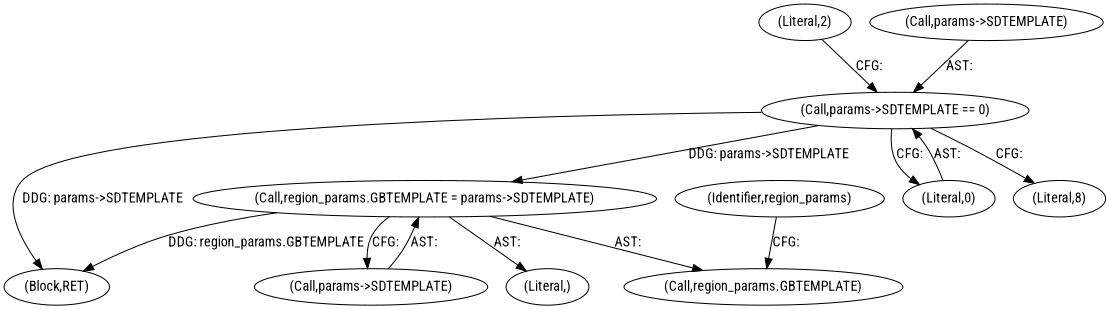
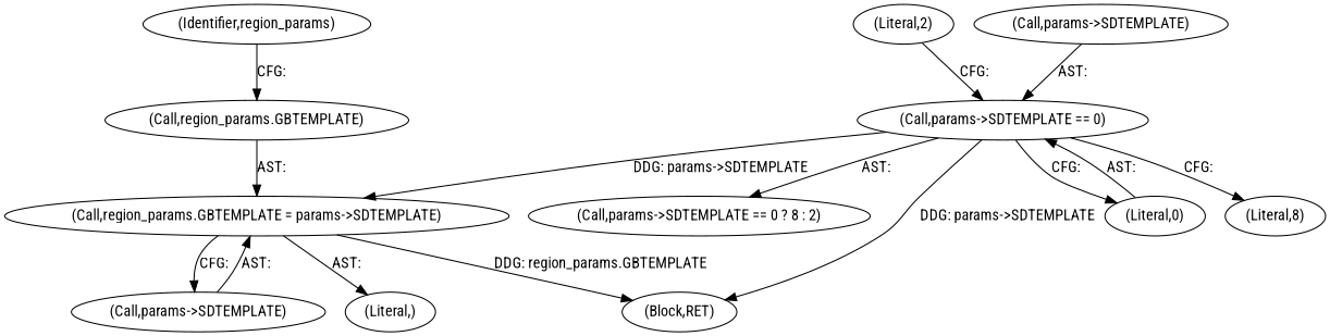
  digraph {
    fontname="Roboto Condensed"
    node [fontname="Roboto Condensed"]
    edge [fontname="Roboto Condensed"]
    n1 [label="(Call,params->SDTEMPLATE == 0)"]
    n2 [label="(Call,region_params.GBTEMPLATE = params->SDTEMPLATE)"]
    n3 [label="(Block,RET)"]
+   n4 [label="(Call,params->SDTEMPLATE == 0 ? 8 : 2)"]
    n5 [label="(Literal,0)"]
    n6 [label="(Literal,8)"]
    n7 [label="(Call,params->SDTEMPLATE)"]
    n8 [label="(Literal,)"]
    n9 [label="(Literal,2)"]
    n10 [label="(Call,region_params.GBTEMPLATE)"]
    n11 [label="(Identifier,region_params)"]
    n12 [label="(Call,params->SDTEMPLATE)"]
    n1 -> n2 [label="DDG: params->SDTEMPLATE"]
    n1 -> n3 [label="DDG: params->SDTEMPLATE"]
+   n1 -> n4 [label="AST: "]
    n1 -> n5 [label="CFG: "]
    n1 -> n6 [label="CFG: "]
    n2 -> n3 [label="DDG: region_params.GBTEMPLATE"]
    n2 -> n7 [label="CFG: "]
    n2 -> n8 [label="AST: "]
    n5 -> n1 [label="AST: "]
    n7 -> n2 [label="AST: "]
    n9 -> n1 [label="CFG: "]
-   n2 -> n10 [label="AST: "]
+   n10 -> n2 [label="AST: "]
    n11 -> n10 [label="CFG: "]
    n12 -> n1 [label="AST: "]
  }
